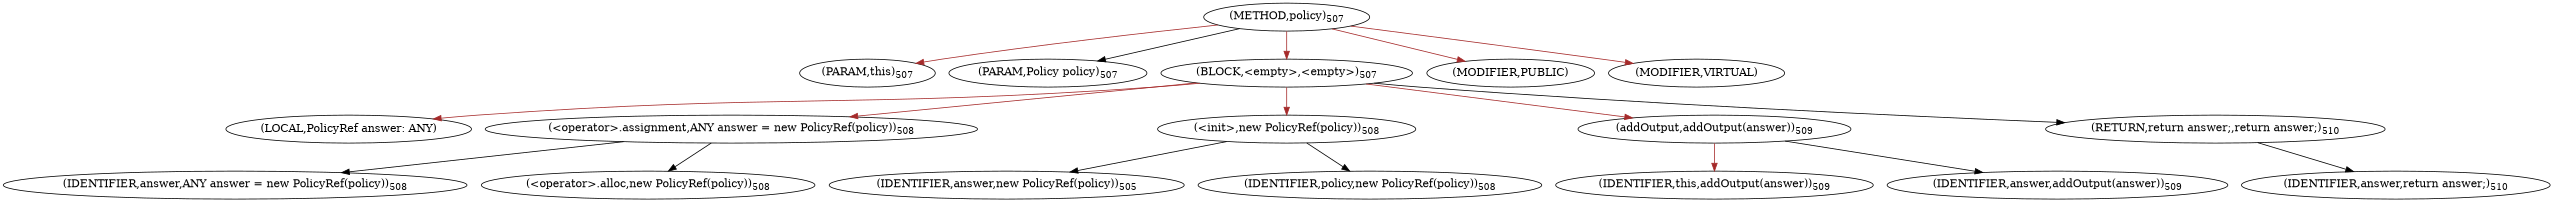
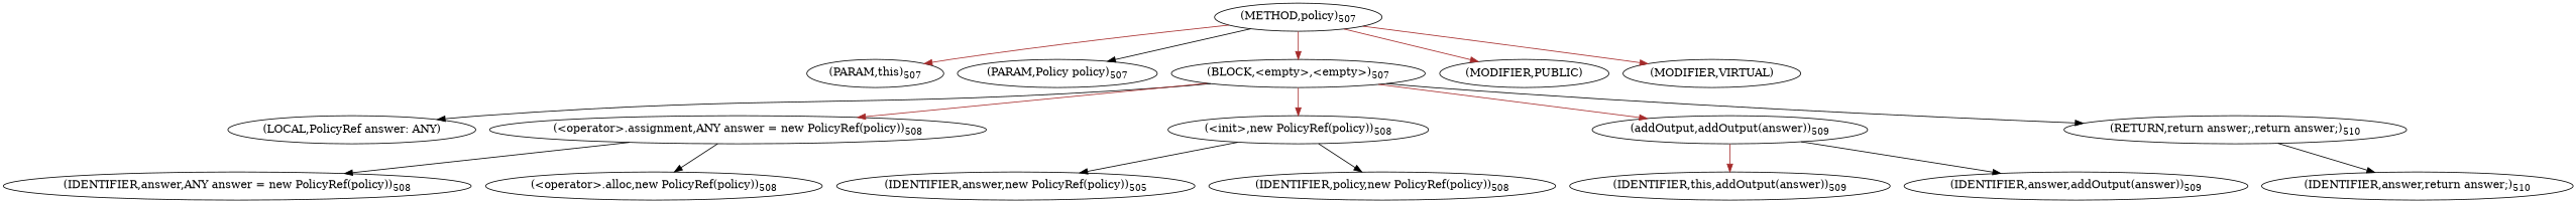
  digraph {
    edge [color=brown]
    n1 [label=<(METHOD,policy)<SUB>507</SUB>>]
    n2 [label=<(PARAM,this)<SUB>507</SUB>>]
    n3 [label=<(PARAM,Policy policy)<SUB>507</SUB>>]
    n4 [label=<(BLOCK,&lt;empty&gt;,&lt;empty&gt;)<SUB>507</SUB>>]
    n5 [label=<(MODIFIER,PUBLIC)>]
    n6 [label=<(MODIFIER,VIRTUAL)>]
    n7 [label=<(LOCAL,PolicyRef answer: ANY)>]
    n8 [label=<(&lt;operator&gt;.assignment,ANY answer = new PolicyRef(policy))<SUB>508</SUB>>]
    n9 [label=<(&lt;init&gt;,new PolicyRef(policy))<SUB>508</SUB>>]
    n10 [label=<(addOutput,addOutput(answer))<SUB>509</SUB>>]
    n11 [label=<(RETURN,return answer;,return answer;)<SUB>510</SUB>>]
    n12 [label=<(IDENTIFIER,answer,ANY answer = new PolicyRef(policy))<SUB>508</SUB>>]
    n13 [label=<(&lt;operator&gt;.alloc,new PolicyRef(policy))<SUB>508</SUB>>]
    n14 [label=<(IDENTIFIER,answer,new PolicyRef(policy))<SUB>505</SUB>>]
    n15 [label=<(IDENTIFIER,policy,new PolicyRef(policy))<SUB>508</SUB>>]
    n16 [label=<(IDENTIFIER,this,addOutput(answer))<SUB>509</SUB>>]
    n17 [label=<(IDENTIFIER,answer,addOutput(answer))<SUB>509</SUB>>]
    n18 [label=<(IDENTIFIER,answer,return answer;)<SUB>510</SUB>>]
    n1 -> n2
    n1 -> n3 [color=black]
    n1 -> n4
    n1 -> n5
    n1 -> n6
-   n4 -> n7
+   n4 -> n7 [color=black]
    n4 -> n8
    n4 -> n9
    n4 -> n10
    n4 -> n11 [color=black]
    n8 -> n12 [color=black]
    n8 -> n13 [color=black]
    n9 -> n14 [color=black]
    n9 -> n15 [color=black]
    n10 -> n16
    n10 -> n17 [color=black]
    n11 -> n18 [color=black]
  }
